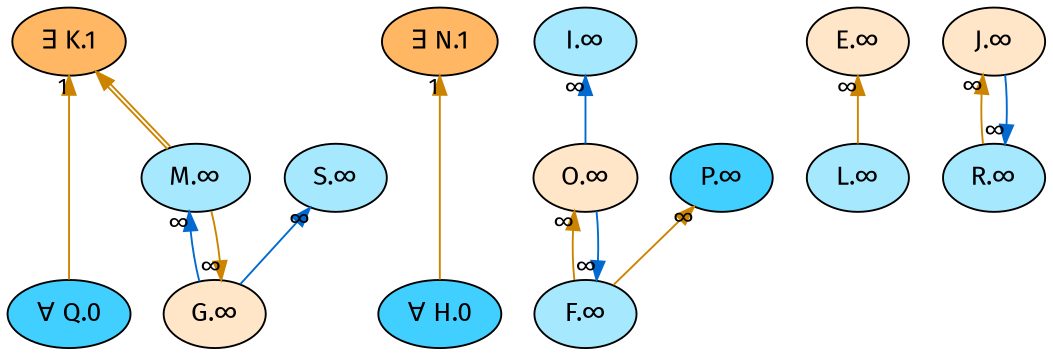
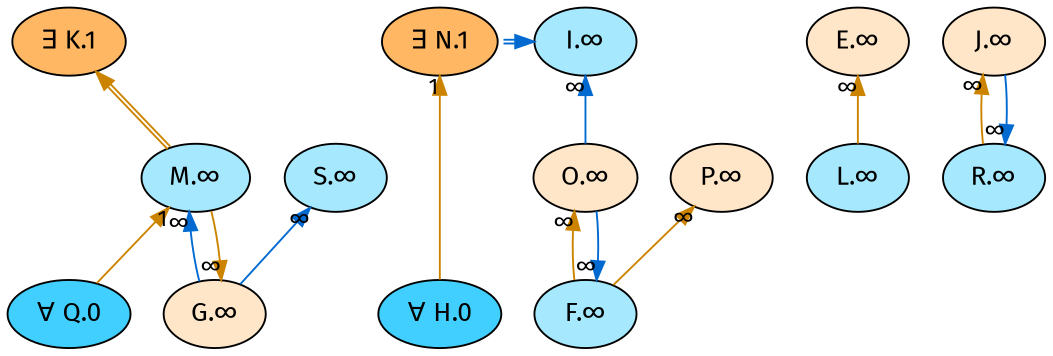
  digraph {
    fontname="Fira Sans"
    node [fillcolor="#a6e9ff" fontname="Fira Sans" fontsize=14 style=filled]
    edge [color="#cc8400" dir=back fontname="Fira Sans" fontsize=12 labeldistance=1.5 style=solid taillabel="∞"]
    n1 [fillcolor="#40cfff" label="∀ Q.0"]
    n2 [fillcolor="#40cfff" label="∀ H.0"]
    n3 [fillcolor="#ffb763" label="∃ N.1"]
    n4 [fillcolor="#ffb763" label="∃ K.1"]
    n5 [label="M.∞"]
    n6 [fillcolor="#ffe6c9" label="G.∞"]
    n7 [fillcolor="#ffe6c9" label="E.∞"]
    n8 [label="L.∞"]
    n9 [fillcolor="#ffe6c9" label="O.∞"]
    n10 [label="F.∞"]
    n11 [fillcolor="#ffe6c9" label="J.∞"]
    n12 [label="R.∞"]
    n13 [label="I.∞"]
-   n14 [fillcolor="#40cfff" label="P.∞"]
+   n14 [fillcolor="#ffe6c9" label="P.∞"]
    n15 [label="S.∞"]
    subgraph sub_1 {
      rank=max
      n1
      n2
    }
    subgraph sub_2 {
      rank=min
      n3
      n4
    }
    n3 -> n2 [taillabel=1]
-   n4 -> n1 [taillabel=1]
+   n5 -> n1 [taillabel=1]
    n4 -> n5 [color="#cc8400:#cc8400" constraint=false taillabel=""]
    n5 -> n6 [color="#006ad1"]
    n6 -> n5
    n7 -> n8
    n9 -> n10
    n10 -> n9 [color="#006ad1"]
    n11 -> n12
    n12 -> n11 [color="#006ad1"]
+   n13 -> n3 [color="#006ad1:#006ad1" constraint=false style=dashed taillabel=""]
    n13 -> n9 [color="#006ad1"]
    n14 -> n10
    n15 -> n6 [color="#006ad1"]
  }
